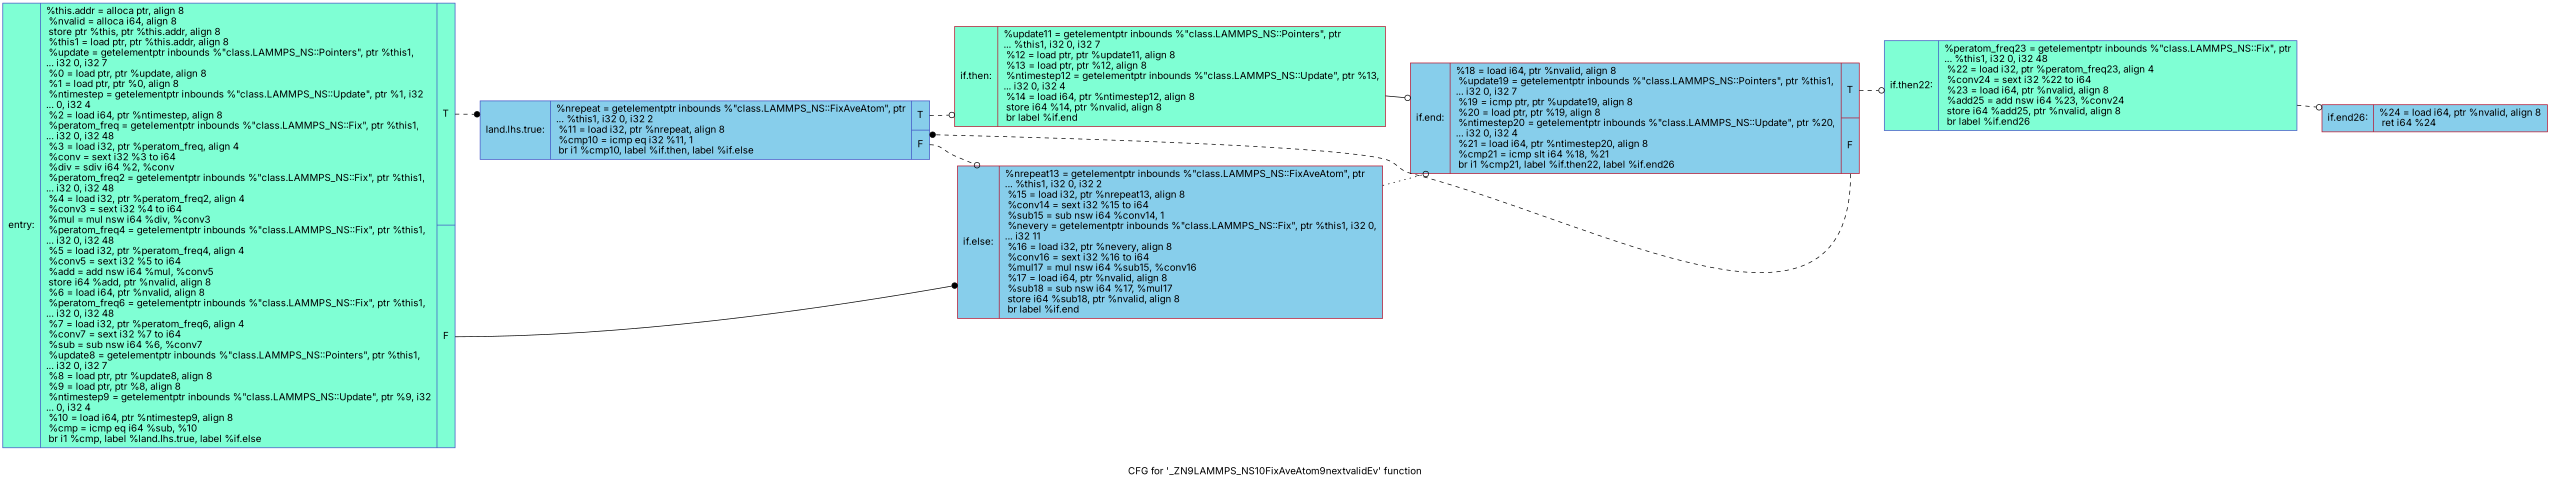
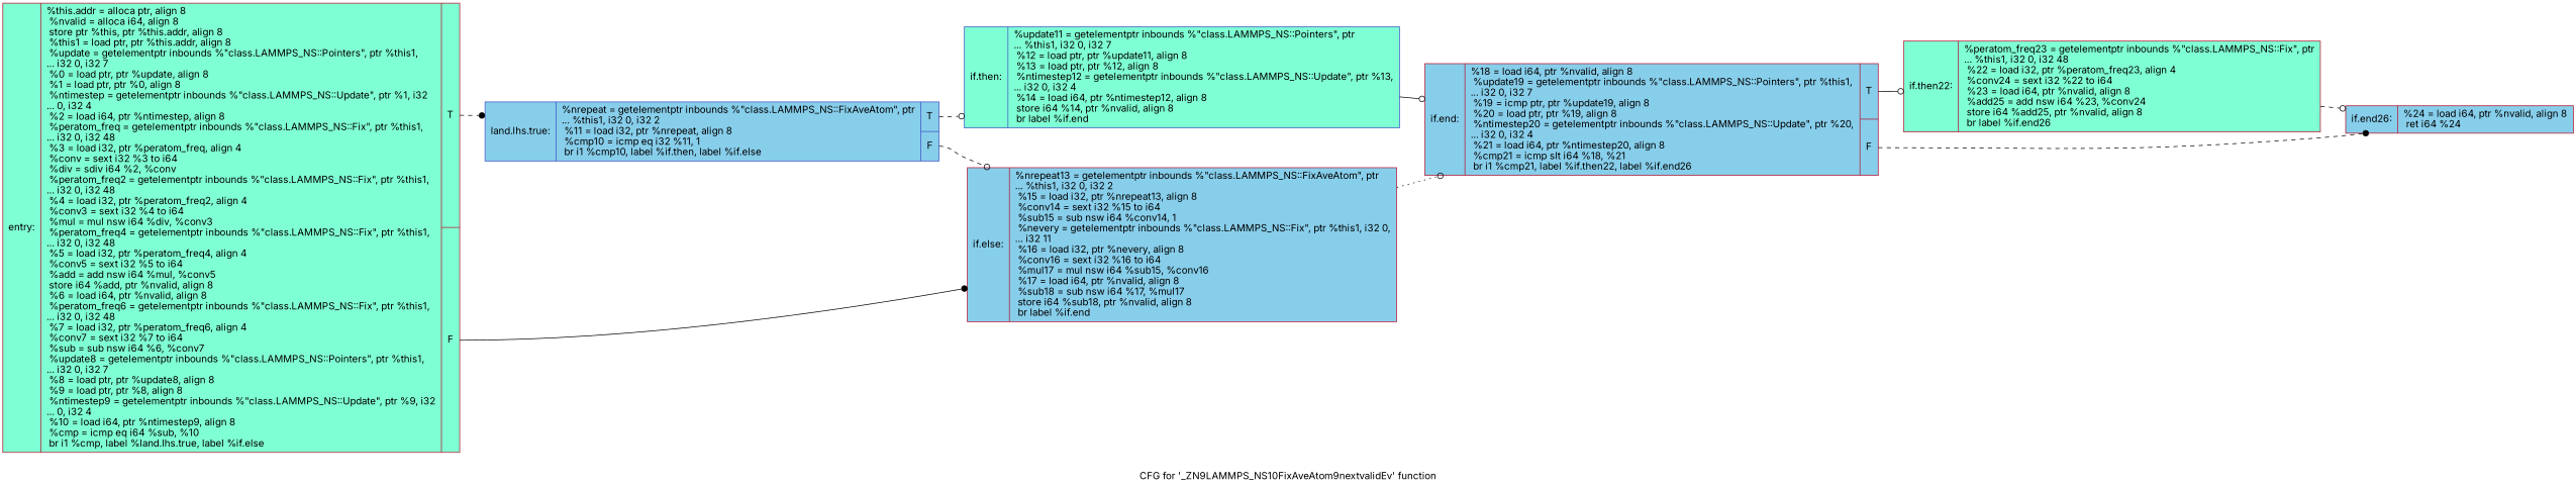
  digraph {
    fontname=Inter
    label="CFG for '_ZN9LAMMPS_NS10FixAveAtom9nextvalidEv' function"
    rankdir=LR
    node [color="#b70d28ff" fillcolor=skyblue fontname=Inter shape=record style=filled]
    edge [arrowhead=odot fontname=Inter style=dashed]
-   n1 [color="#3d50c3ff" fillcolor=aquamarine label="{entry:\l|  %this.addr = alloca ptr, align 8\l  %nvalid = alloca i64, align 8\l  store ptr %this, ptr %this.addr, align 8\l  %this1 = load ptr, ptr %this.addr, align 8\l  %update = getelementptr inbounds %\"class.LAMMPS_NS::Pointers\", ptr %this1,\l... i32 0, i32 7\l  %0 = load ptr, ptr %update, align 8\l  %1 = load ptr, ptr %0, align 8\l  %ntimestep = getelementptr inbounds %\"class.LAMMPS_NS::Update\", ptr %1, i32\l... 0, i32 4\l  %2 = load i64, ptr %ntimestep, align 8\l  %peratom_freq = getelementptr inbounds %\"class.LAMMPS_NS::Fix\", ptr %this1,\l... i32 0, i32 48\l  %3 = load i32, ptr %peratom_freq, align 4\l  %conv = sext i32 %3 to i64\l  %div = sdiv i64 %2, %conv\l  %peratom_freq2 = getelementptr inbounds %\"class.LAMMPS_NS::Fix\", ptr %this1,\l... i32 0, i32 48\l  %4 = load i32, ptr %peratom_freq2, align 4\l  %conv3 = sext i32 %4 to i64\l  %mul = mul nsw i64 %div, %conv3\l  %peratom_freq4 = getelementptr inbounds %\"class.LAMMPS_NS::Fix\", ptr %this1,\l... i32 0, i32 48\l  %5 = load i32, ptr %peratom_freq4, align 4\l  %conv5 = sext i32 %5 to i64\l  %add = add nsw i64 %mul, %conv5\l  store i64 %add, ptr %nvalid, align 8\l  %6 = load i64, ptr %nvalid, align 8\l  %peratom_freq6 = getelementptr inbounds %\"class.LAMMPS_NS::Fix\", ptr %this1,\l... i32 0, i32 48\l  %7 = load i32, ptr %peratom_freq6, align 4\l  %conv7 = sext i32 %7 to i64\l  %sub = sub nsw i64 %6, %conv7\l  %update8 = getelementptr inbounds %\"class.LAMMPS_NS::Pointers\", ptr %this1,\l... i32 0, i32 7\l  %8 = load ptr, ptr %update8, align 8\l  %9 = load ptr, ptr %8, align 8\l  %ntimestep9 = getelementptr inbounds %\"class.LAMMPS_NS::Update\", ptr %9, i32\l... 0, i32 4\l  %10 = load i64, ptr %ntimestep9, align 8\l  %cmp = icmp eq i64 %sub, %10\l  br i1 %cmp, label %land.lhs.true, label %if.else\l|{<s0>T|<s1>F}}"]
+   n1 [fillcolor=aquamarine label="{entry:\l|  %this.addr = alloca ptr, align 8\l  %nvalid = alloca i64, align 8\l  store ptr %this, ptr %this.addr, align 8\l  %this1 = load ptr, ptr %this.addr, align 8\l  %update = getelementptr inbounds %\"class.LAMMPS_NS::Pointers\", ptr %this1,\l... i32 0, i32 7\l  %0 = load ptr, ptr %update, align 8\l  %1 = load ptr, ptr %0, align 8\l  %ntimestep = getelementptr inbounds %\"class.LAMMPS_NS::Update\", ptr %1, i32\l... 0, i32 4\l  %2 = load i64, ptr %ntimestep, align 8\l  %peratom_freq = getelementptr inbounds %\"class.LAMMPS_NS::Fix\", ptr %this1,\l... i32 0, i32 48\l  %3 = load i32, ptr %peratom_freq, align 4\l  %conv = sext i32 %3 to i64\l  %div = sdiv i64 %2, %conv\l  %peratom_freq2 = getelementptr inbounds %\"class.LAMMPS_NS::Fix\", ptr %this1,\l... i32 0, i32 48\l  %4 = load i32, ptr %peratom_freq2, align 4\l  %conv3 = sext i32 %4 to i64\l  %mul = mul nsw i64 %div, %conv3\l  %peratom_freq4 = getelementptr inbounds %\"class.LAMMPS_NS::Fix\", ptr %this1,\l... i32 0, i32 48\l  %5 = load i32, ptr %peratom_freq4, align 4\l  %conv5 = sext i32 %5 to i64\l  %add = add nsw i64 %mul, %conv5\l  store i64 %add, ptr %nvalid, align 8\l  %6 = load i64, ptr %nvalid, align 8\l  %peratom_freq6 = getelementptr inbounds %\"class.LAMMPS_NS::Fix\", ptr %this1,\l... i32 0, i32 48\l  %7 = load i32, ptr %peratom_freq6, align 4\l  %conv7 = sext i32 %7 to i64\l  %sub = sub nsw i64 %6, %conv7\l  %update8 = getelementptr inbounds %\"class.LAMMPS_NS::Pointers\", ptr %this1,\l... i32 0, i32 7\l  %8 = load ptr, ptr %update8, align 8\l  %9 = load ptr, ptr %8, align 8\l  %ntimestep9 = getelementptr inbounds %\"class.LAMMPS_NS::Update\", ptr %9, i32\l... 0, i32 4\l  %10 = load i64, ptr %ntimestep9, align 8\l  %cmp = icmp eq i64 %sub, %10\l  br i1 %cmp, label %land.lhs.true, label %if.else\l|{<s0>T|<s1>F}}"]
    n2 [color="#3d50c3ff" label="{land.lhs.true:\l|  %nrepeat = getelementptr inbounds %\"class.LAMMPS_NS::FixAveAtom\", ptr\l... %this1, i32 0, i32 2\l  %11 = load i32, ptr %nrepeat, align 8\l  %cmp10 = icmp eq i32 %11, 1\l  br i1 %cmp10, label %if.then, label %if.else\l|{<s0>T|<s1>F}}"]
    n3 [label="{if.else:\l|  %nrepeat13 = getelementptr inbounds %\"class.LAMMPS_NS::FixAveAtom\", ptr\l... %this1, i32 0, i32 2\l  %15 = load i32, ptr %nrepeat13, align 8\l  %conv14 = sext i32 %15 to i64\l  %sub15 = sub nsw i64 %conv14, 1\l  %nevery = getelementptr inbounds %\"class.LAMMPS_NS::Fix\", ptr %this1, i32 0,\l... i32 11\l  %16 = load i32, ptr %nevery, align 8\l  %conv16 = sext i32 %16 to i64\l  %mul17 = mul nsw i64 %sub15, %conv16\l  %17 = load i64, ptr %nvalid, align 8\l  %sub18 = sub nsw i64 %17, %mul17\l  store i64 %sub18, ptr %nvalid, align 8\l  br label %if.end\l}"]
-   n4 [fillcolor=aquamarine label="{if.then:\l|  %update11 = getelementptr inbounds %\"class.LAMMPS_NS::Pointers\", ptr\l... %this1, i32 0, i32 7\l  %12 = load ptr, ptr %update11, align 8\l  %13 = load ptr, ptr %12, align 8\l  %ntimestep12 = getelementptr inbounds %\"class.LAMMPS_NS::Update\", ptr %13,\l... i32 0, i32 4\l  %14 = load i64, ptr %ntimestep12, align 8\l  store i64 %14, ptr %nvalid, align 8\l  br label %if.end\l}"]
+   n4 [color="#3d50c3ff" fillcolor=aquamarine label="{if.then:\l|  %update11 = getelementptr inbounds %\"class.LAMMPS_NS::Pointers\", ptr\l... %this1, i32 0, i32 7\l  %12 = load ptr, ptr %update11, align 8\l  %13 = load ptr, ptr %12, align 8\l  %ntimestep12 = getelementptr inbounds %\"class.LAMMPS_NS::Update\", ptr %13,\l... i32 0, i32 4\l  %14 = load i64, ptr %ntimestep12, align 8\l  store i64 %14, ptr %nvalid, align 8\l  br label %if.end\l}"]
    n5 [label="{if.end:\l|  %18 = load i64, ptr %nvalid, align 8\l  %update19 = getelementptr inbounds %\"class.LAMMPS_NS::Pointers\", ptr %this1,\l... i32 0, i32 7\l  %19 = icmp ptr, ptr %update19, align 8\l  %20 = load ptr, ptr %19, align 8\l  %ntimestep20 = getelementptr inbounds %\"class.LAMMPS_NS::Update\", ptr %20,\l... i32 0, i32 4\l  %21 = load i64, ptr %ntimestep20, align 8\l  %cmp21 = icmp slt i64 %18, %21\l  br i1 %cmp21, label %if.then22, label %if.end26\l|{<s0>T|<s1>F}}"]
-   n6 [color="#3d50c3ff" fillcolor=aquamarine label="{if.then22:\l|  %peratom_freq23 = getelementptr inbounds %\"class.LAMMPS_NS::Fix\", ptr\l... %this1, i32 0, i32 48\l  %22 = load i32, ptr %peratom_freq23, align 4\l  %conv24 = sext i32 %22 to i64\l  %23 = load i64, ptr %nvalid, align 8\l  %add25 = add nsw i64 %23, %conv24\l  store i64 %add25, ptr %nvalid, align 8\l  br label %if.end26\l}"]
+   n6 [fillcolor=aquamarine label="{if.then22:\l|  %peratom_freq23 = getelementptr inbounds %\"class.LAMMPS_NS::Fix\", ptr\l... %this1, i32 0, i32 48\l  %22 = load i32, ptr %peratom_freq23, align 4\l  %conv24 = sext i32 %22 to i64\l  %23 = load i64, ptr %nvalid, align 8\l  %add25 = add nsw i64 %23, %conv24\l  store i64 %add25, ptr %nvalid, align 8\l  br label %if.end26\l}"]
    n7 [label="{if.end26:\l|  %24 = load i64, ptr %nvalid, align 8\l  ret i64 %24\l}"]
    n1 -> n2 [arrowhead=dot tailport=s0]
    n1 -> n3 [arrowhead=dot style=solid tailport=s1]
    n2 -> n3 [tailport=s1]
    n2 -> n4 [tailport=s0]
    n3 -> n5 [style=dotted]
    n4 -> n5 [style=solid]
-   n5 -> n6 [tailport=s0]
-   n5 -> n2 [arrowhead=dot tailport=s1]
+   n5 -> n6 [style=solid tailport=s0]
+   n5 -> n7 [arrowhead=dot tailport=s1]
    n6 -> n7
  }
